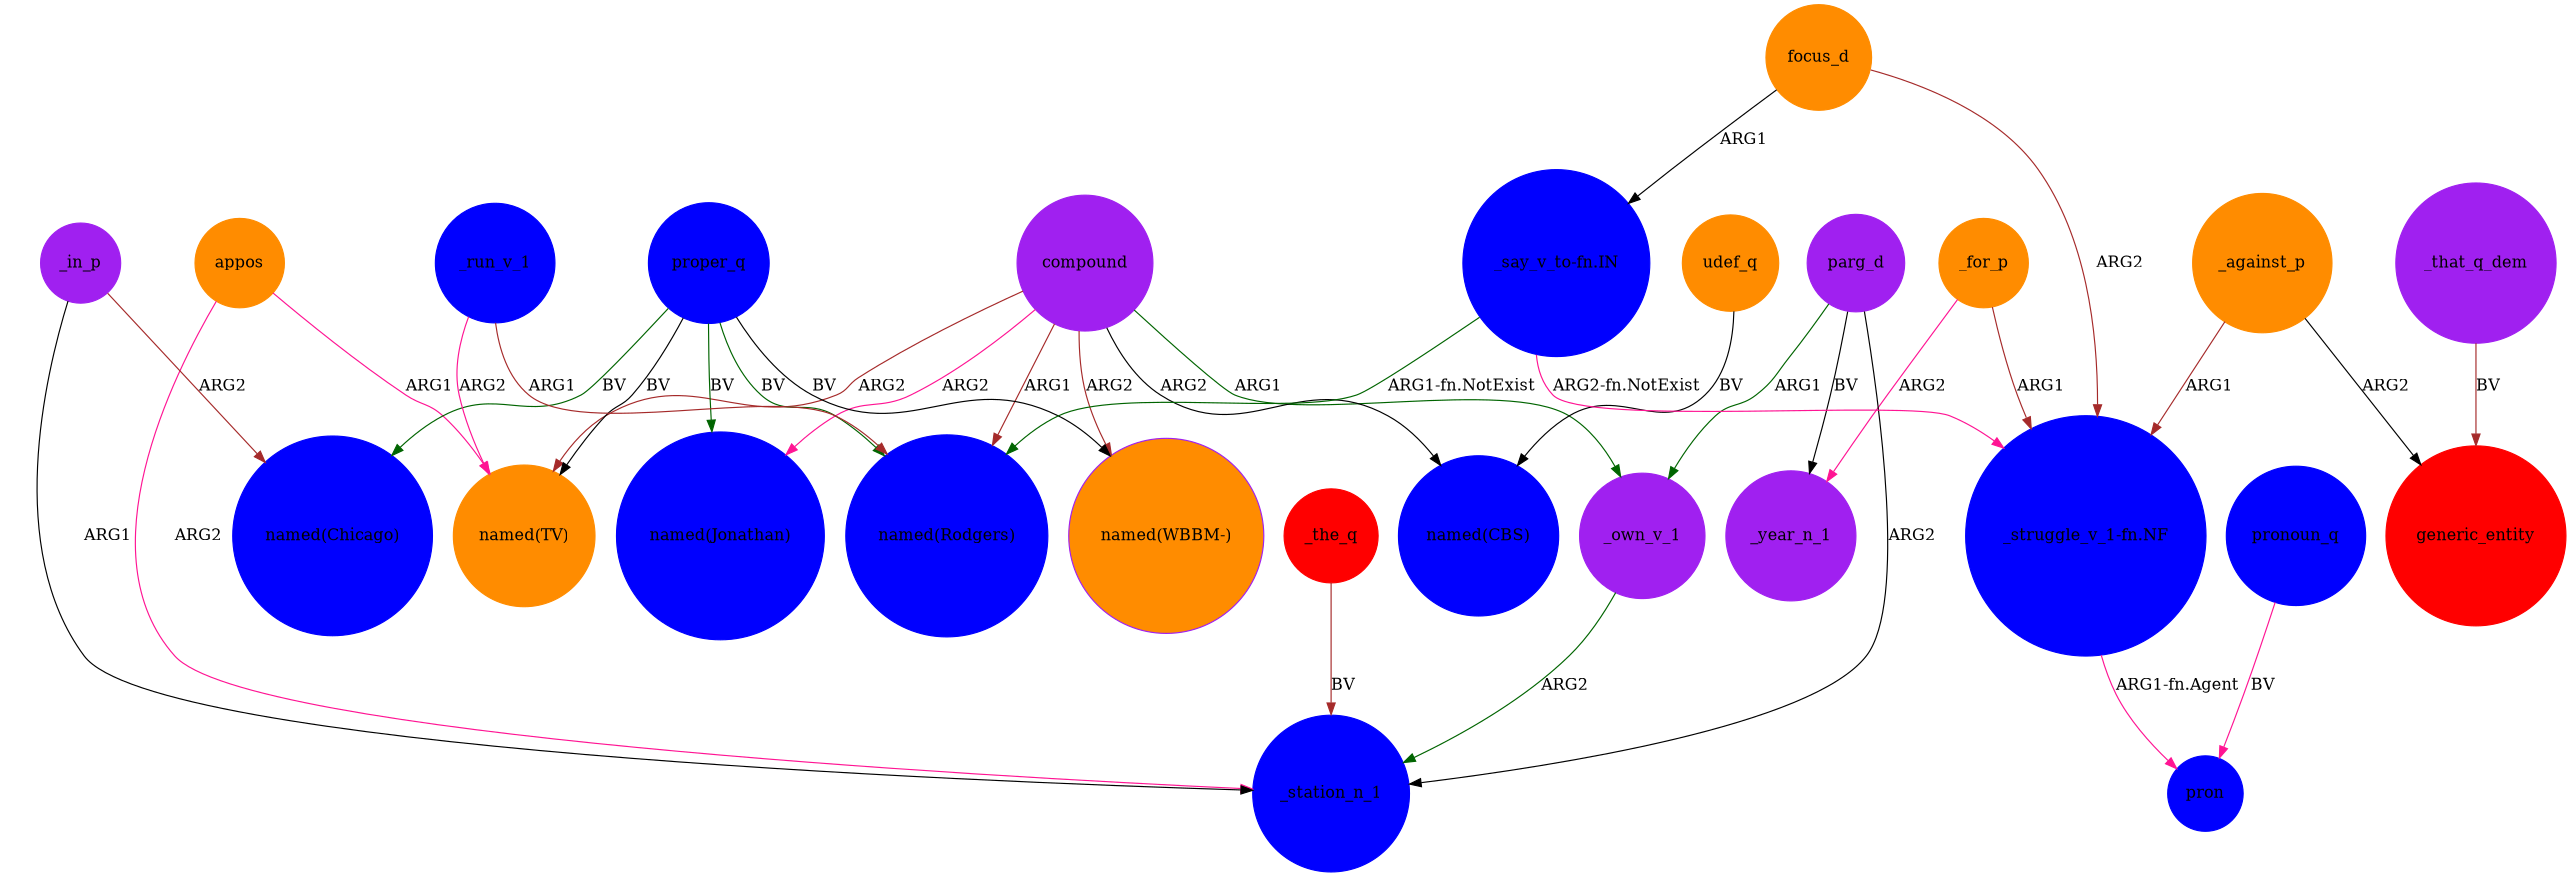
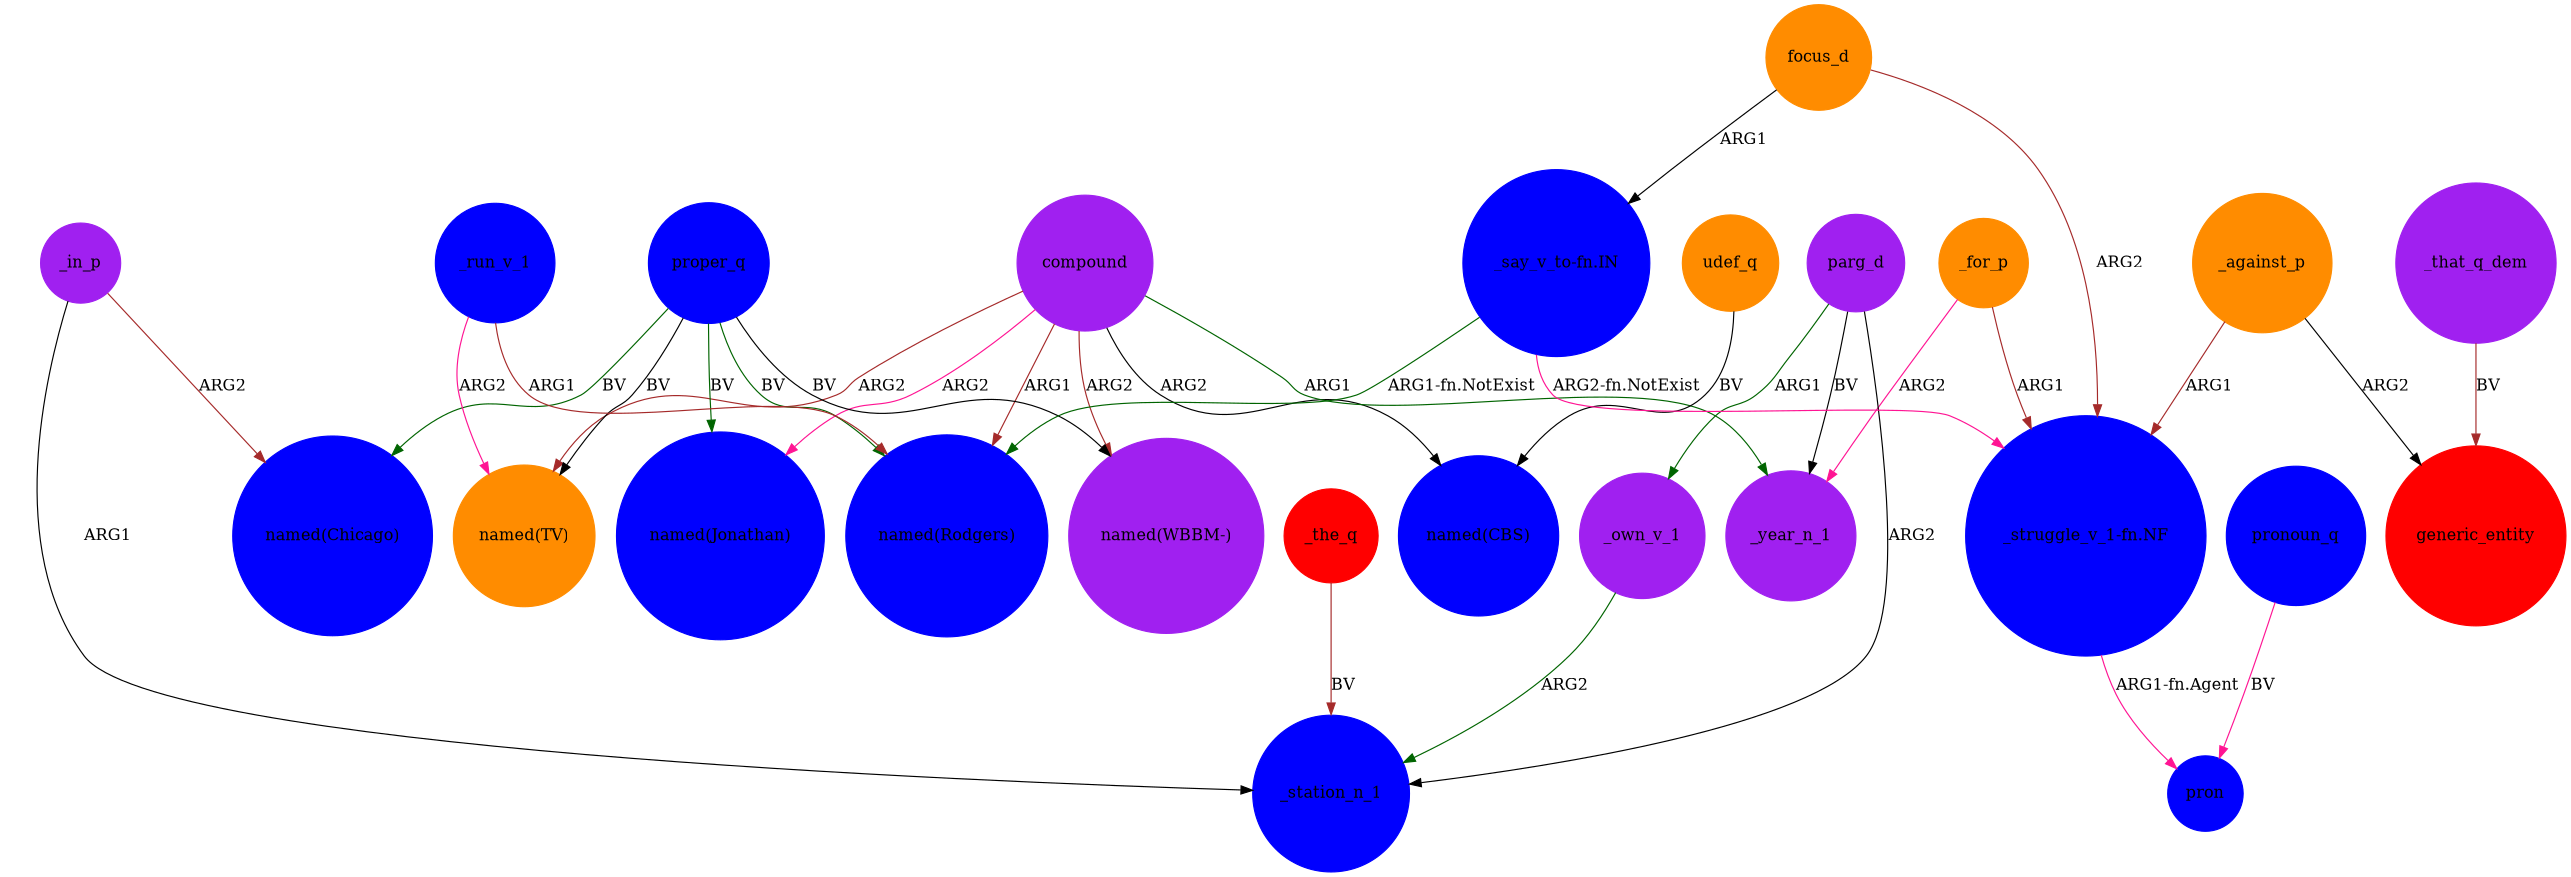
  digraph {
    node [color=blue shape=circle style=filled]
    edge [color=brown]
    compound [color=purple]
    "named(Rodgers)"
    "named(TV)" [color=darkorange]
    _own_v_1 [color=purple]
    "named(CBS)"
    "named(Jonathan)"
-   "named(WBBM-)" [color=purple fillcolor=darkorange]
+   "named(WBBM-)" [color=purple]
    _station_n_1
-   appos [color=darkorange]
    _for_p [color=darkorange]
    _year_n_1 [color=purple]
    "_struggle_v_1-fn.NF"
    pron
    parg_d [color=purple]
    _that_q_dem [color=purple]
    generic_entity [color=red]
    proper_q
    "named(Chicago)"
    udef_q [color=darkorange]
    _against_p [color=darkorange]
    _the_q [color=red]
    _run_v_1
    pronoun_q
    "_say_v_to-fn.IN"
    _in_p [color=purple]
    focus_d [color=darkorange]
    compound -> "named(Rodgers)" [label=ARG1]
    compound -> "named(TV)" [label=ARG2]
-   compound -> _own_v_1 [color=darkgreen label=ARG1]
+   compound -> _year_n_1 [color=darkgreen label=ARG1]
    compound -> "named(CBS)" [color=black label=ARG2]
    compound -> "named(Jonathan)" [color=deeppink label=ARG2]
    compound -> "named(WBBM-)" [label=ARG2]
    _own_v_1 -> _station_n_1 [color=darkgreen label=ARG2]
-   appos -> "named(TV)" [color=deeppink label=ARG1]
-   appos -> _station_n_1 [color=deeppink label=ARG2]
    _for_p -> _year_n_1 [color=deeppink label=ARG2]
    _for_p -> "_struggle_v_1-fn.NF" [label=ARG1]
    "_struggle_v_1-fn.NF" -> pron [color=deeppink label="ARG1-fn.Agent"]
    parg_d -> _own_v_1 [color=darkgreen label=ARG1]
    parg_d -> _station_n_1 [color=black label=ARG2]
    parg_d -> _year_n_1 [color=black label=BV]
    _that_q_dem -> generic_entity [label=BV]
    proper_q -> "named(Rodgers)" [color=darkgreen label=BV]
    proper_q -> "named(TV)" [color=black label=BV]
    proper_q -> "named(Jonathan)" [color=darkgreen label=BV]
    proper_q -> "named(WBBM-)" [color=black label=BV]
    proper_q -> "named(Chicago)" [color=darkgreen label=BV]
    udef_q -> "named(CBS)" [color=black label=BV]
    _against_p -> "_struggle_v_1-fn.NF" [label=ARG1]
    _against_p -> generic_entity [color=black label=ARG2]
    _the_q -> _station_n_1 [label=BV]
    _run_v_1 -> "named(Rodgers)" [label=ARG1]
    _run_v_1 -> "named(TV)" [color=deeppink label=ARG2]
    pronoun_q -> pron [color=deeppink label=BV]
    "_say_v_to-fn.IN" -> "named(Rodgers)" [color=darkgreen label="ARG1-fn.NotExist"]
    "_say_v_to-fn.IN" -> "_struggle_v_1-fn.NF" [color=deeppink label="ARG2-fn.NotExist"]
    _in_p -> _station_n_1 [color=black label=ARG1]
    _in_p -> "named(Chicago)" [label=ARG2]
    focus_d -> "_struggle_v_1-fn.NF" [label=ARG2]
    focus_d -> "_say_v_to-fn.IN" [color=black label=ARG1]
  }
